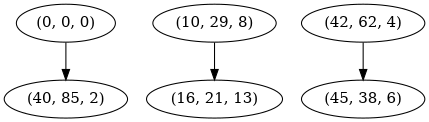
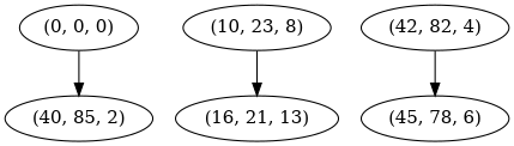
  digraph {
    "(0, 0, 0)"
    "(40, 85, 2)"
-   "(10, 29, 8)"
+   "(10, 29, 8)" [label="(10, 23, 8)"]
    "(16, 21, 13)"
-   "(42, 82, 4)" [label="(42, 62, 4)"]
-   "(45, 78, 6)" [label="(45, 38, 6)"]
+   "(42, 82, 4)"
+   "(45, 78, 6)"
    "(0, 0, 0)" -> "(40, 85, 2)"
    "(10, 29, 8)" -> "(16, 21, 13)"
    "(42, 82, 4)" -> "(45, 78, 6)"
  }
